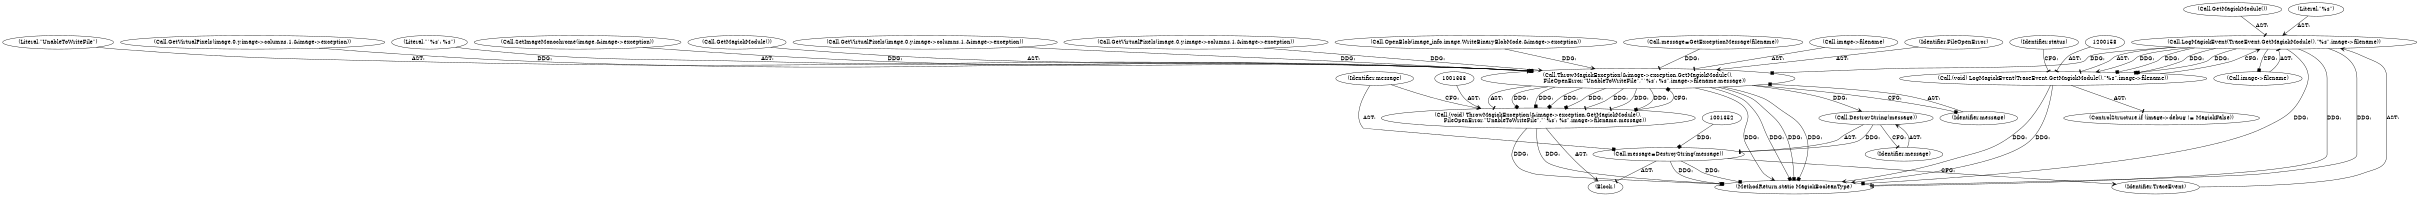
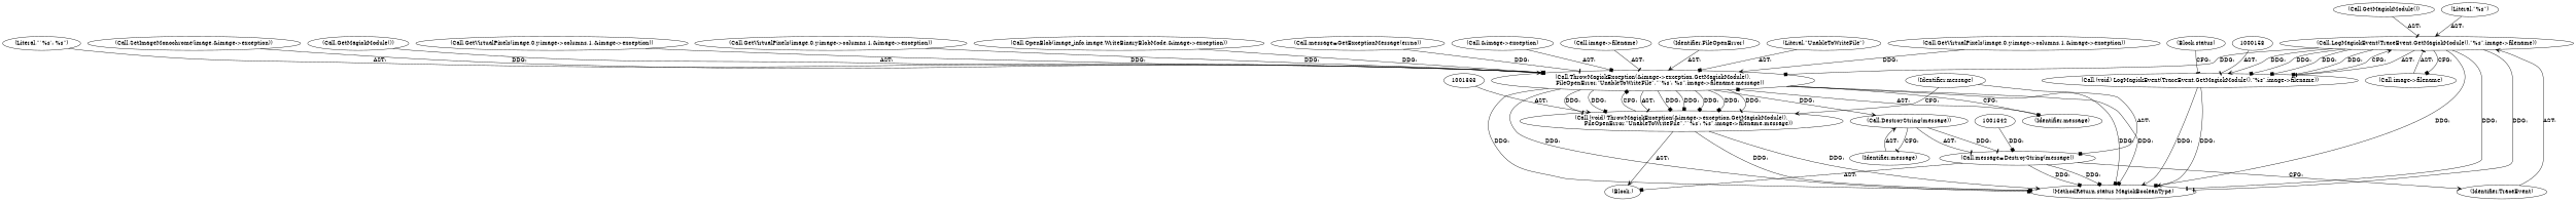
  digraph {
    edge [arrowhead=box]
    n1 [label="(Call,LogMagickEvent(TraceEvent,GetMagickModule(),\"%s\",image->filename))"]
    n2 [label="(Call,(void) LogMagickEvent(TraceEvent,GetMagickModule(),\"%s\",image->filename))"]
    n3 [label="(Call,ThrowMagickException(&image->exception,GetMagickModule(),\n        FileOpenError,\"UnableToWriteFile\",\"`%s': %s\",image->filename,message))"]
    n4 [label="(Call,image->filename)"]
-   n5 [label="(MethodReturn,static MagickBooleanType)"]
-   n6 [label="(ControlStructure,if (image->debug != MagickFalse))"]
+   n5 [label="(MethodReturn,status MagickBooleanType)"]
    n7 [label="(Call,(void) ThrowMagickException(&image->exception,GetMagickModule(),\n        FileOpenError,\"UnableToWriteFile\",\"`%s': %s\",image->filename,message))"]
    n8 [label="(Call,DestroyString(message))"]
    n9 [label="(Identifier,message)"]
    n10 [label="(Block,)"]
    n11 [label="(Call,message=DestroyString(message))"]
    n12 [label="(Identifier,message)"]
    n13 [label="(Identifier,TraceEvent)"]
    n14 [label="(Literal,\"UnableToWriteFile\")"]
    n15 [label="(Call,GetVirtualPixels(image,0,y,image->columns,1,&image->exception))"]
    n16 [label="(Literal,\"`%s': %s\")"]
    n17 [label="(Call,SetImageMonochrome(image,&image->exception))"]
-   n18 [label="(Identifier,status)"]
+   n18 [label="(Block,status)"]
    n19 [label="(Call,GetMagickModule())"]
    n20 [label="(Call,GetVirtualPixels(image,0,y,image->columns,1,&image->exception))"]
    n21 [label="(Call,GetVirtualPixels(image,0,y,image->columns,1,&image->exception))"]
    n22 [label="(Call,OpenBlob(image_info,image,WriteBinaryBlobMode,&image->exception))"]
    n23 [label="(Call,GetMagickModule())"]
-   n24 [label="(Call,message=GetExceptionMessage(filename))"]
+   n24 [label="(Call,message=GetExceptionMessage(errno))"]
+   n25 [label="(Call,&image->exception)"]
    n26 [label="(Identifier,message)"]
    n27 [label="(Call,image->filename)"]
    n28 [label="(Literal,\"%s\")"]
    n29 [label="(Identifier,FileOpenError)"]
-   1000158 [label=1200158]
+   1000158
    1001333
-   1001352
+   1001352 [label=1001342]
    n1 -> n2 [arrowhead=tee label="AST: "]
    n1 -> n2 [arrowhead=vee label="DDG: "]
    n1 -> n2 [label="DDG: "]
    n1 -> n2 [label="DDG: "]
    n1 -> n2 [label="DDG: "]
    n1 -> n3 [label="DDG: "]
    n1 -> n4 [label="CFG: "]
    n1 -> n5 [label="DDG: "]
    n1 -> n5 [arrowhead=tee label="DDG: "]
    n1 -> n5 [arrowhead=tee label="DDG: "]
    n2 -> n1 [arrowhead=vee label="CFG: "]
    n2 -> n5 [arrowhead=vee label="DDG: "]
    n2 -> n5 [arrowhead=vee label="DDG: "]
-   n2 -> n6 [arrowhead=tee label="AST: "]
    n3 -> n5 [arrowhead=vee label="DDG: "]
    n3 -> n5 [label="DDG: "]
    n3 -> n5 [label="DDG: "]
    n3 -> n5 [label="DDG: "]
    n3 -> n7 [arrowhead=tee label="AST: "]
    n3 -> n7 [label="DDG: "]
    n3 -> n7 [label="DDG: "]
    n3 -> n7 [label="DDG: "]
    n3 -> n7 [label="DDG: "]
    n3 -> n7 [arrowhead=tee label="DDG: "]
    n3 -> n7 [arrowhead=tee label="DDG: "]
    n3 -> n7 [label="DDG: "]
    n3 -> n8 [arrowhead=vee label="DDG: "]
    n3 -> n9 [label="CFG: "]
    n4 -> n1 [arrowhead=tee label="AST: "]
    n7 -> n3 [label="CFG: "]
    n7 -> n5 [arrowhead=vee label="DDG: "]
    n7 -> n5 [label="DDG: "]
    n7 -> n10 [arrowhead=vee label="AST: "]
    n8 -> n11 [arrowhead=tee label="AST: "]
    n8 -> n11 [arrowhead=tee label="DDG: "]
    n8 -> n12 [arrowhead=tee label="CFG: "]
    n9 -> n3 [label="AST: "]
    n11 -> n5 [label="DDG: "]
    n11 -> n5 [label="DDG: "]
-   n11 -> n10 [arrowhead=tee label="AST: "]
+   n11 -> n10 [label="AST: "]
    n11 -> n13 [arrowhead=vee label="CFG: "]
    n12 -> n8 [arrowhead=vee label="AST: "]
    n13 -> n1 [arrowhead=vee label="AST: "]
    n14 -> n3 [label="AST: "]
    n15 -> n3 [arrowhead=vee label="DDG: "]
    n16 -> n3 [arrowhead=tee label="AST: "]
    n17 -> n3 [label="DDG: "]
    n18 -> n2 [arrowhead=tee label="CFG: "]
    n19 -> n3 [label="AST: "]
    n20 -> n3 [arrowhead=tee label="DDG: "]
    n21 -> n3 [arrowhead=vee label="DDG: "]
    n22 -> n3 [arrowhead=vee label="DDG: "]
    n23 -> n1 [arrowhead=tee label="AST: "]
    n24 -> n3 [arrowhead=tee label="DDG: "]
+   n25 -> n3 [label="AST: "]
    n26 -> n7 [arrowhead=vee label="CFG: "]
    n26 -> n11 [label="AST: "]
    n27 -> n3 [arrowhead=tee label="AST: "]
    n28 -> n1 [arrowhead=vee label="AST: "]
    n29 -> n3 [arrowhead=vee label="AST: "]
    1000158 -> n2 [arrowhead=tee label="AST: "]
    1001333 -> n7 [arrowhead=vee label="AST: "]
    1001352 -> n11 [label="DDG: "]
  }
